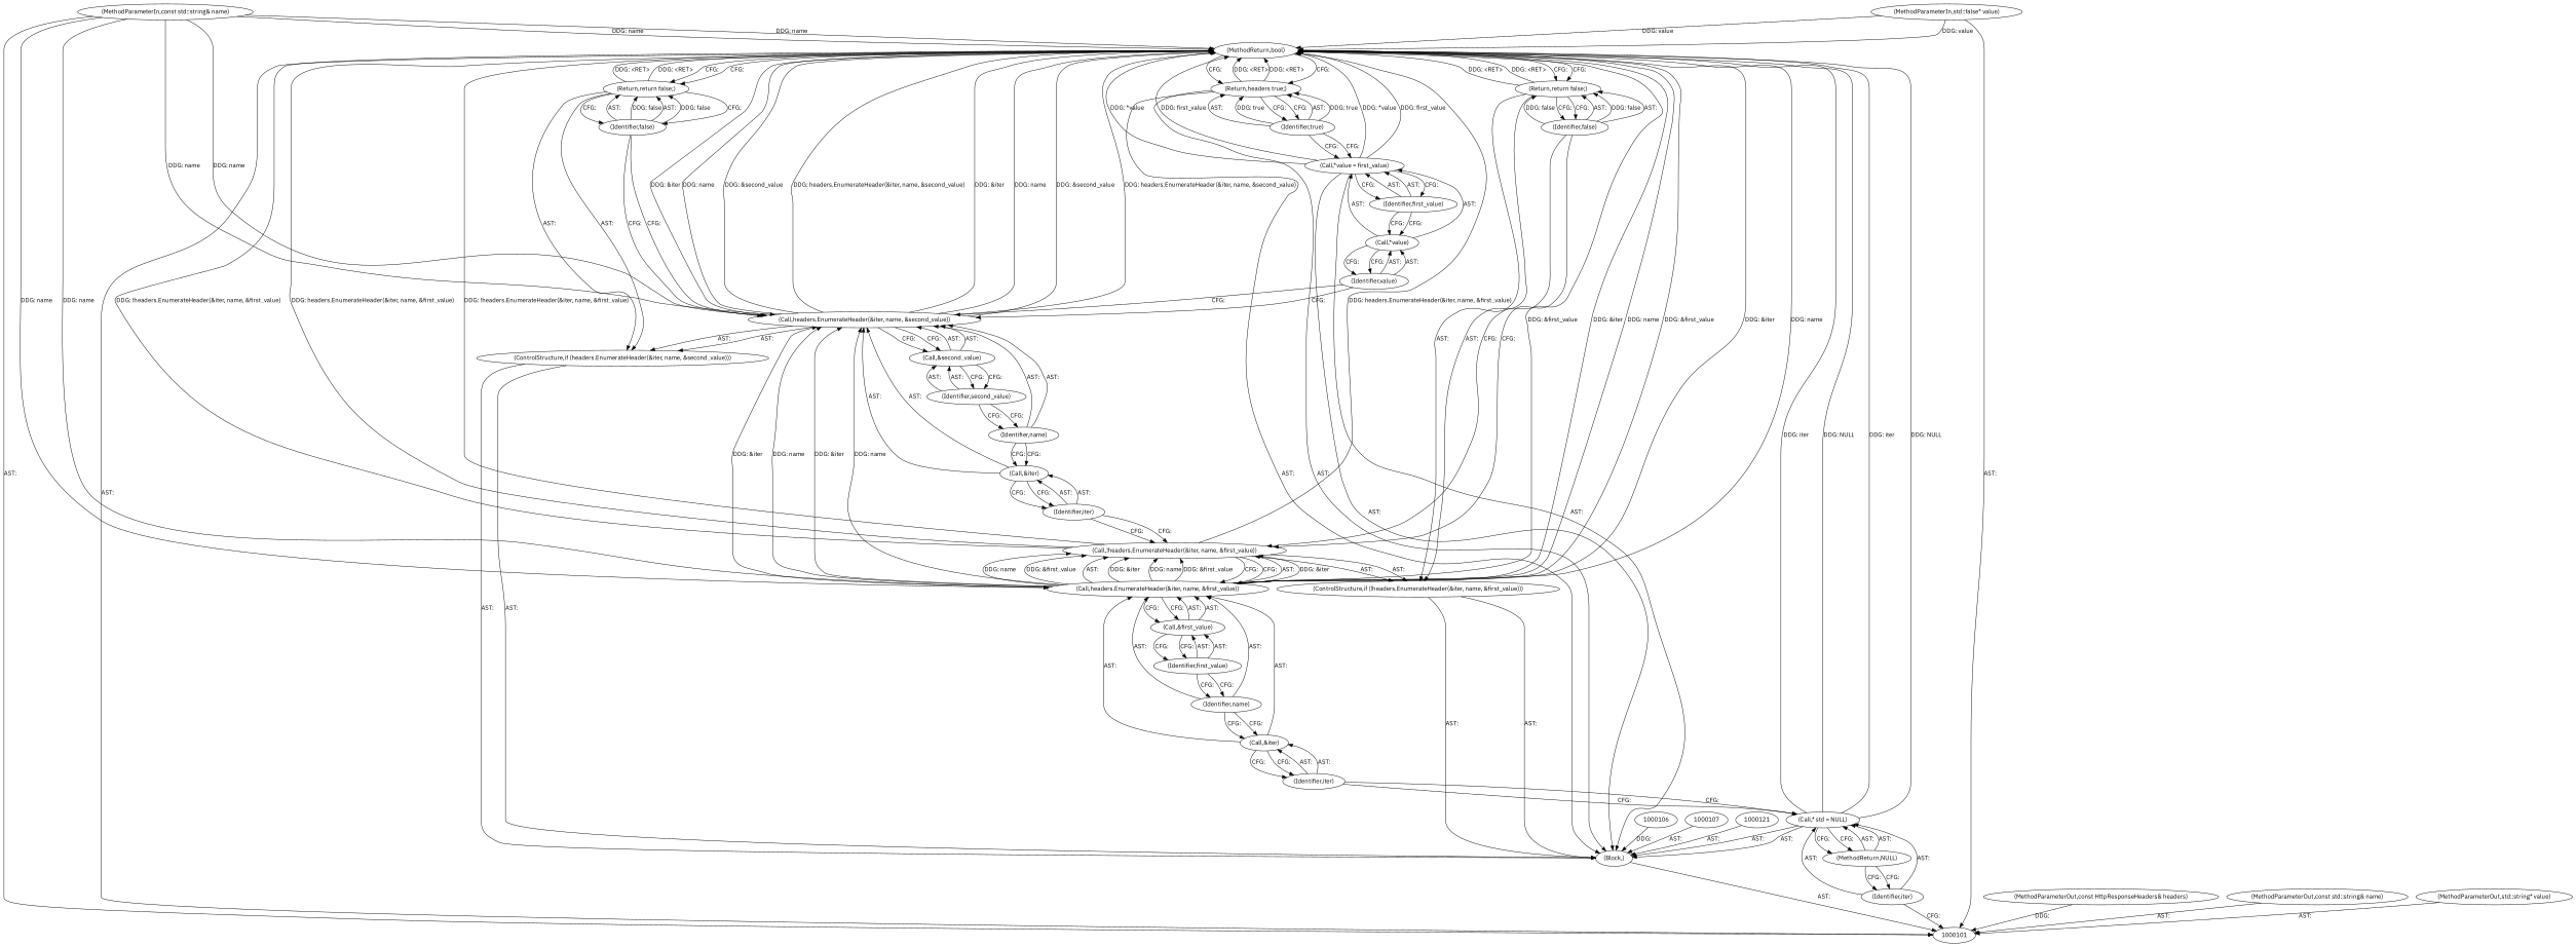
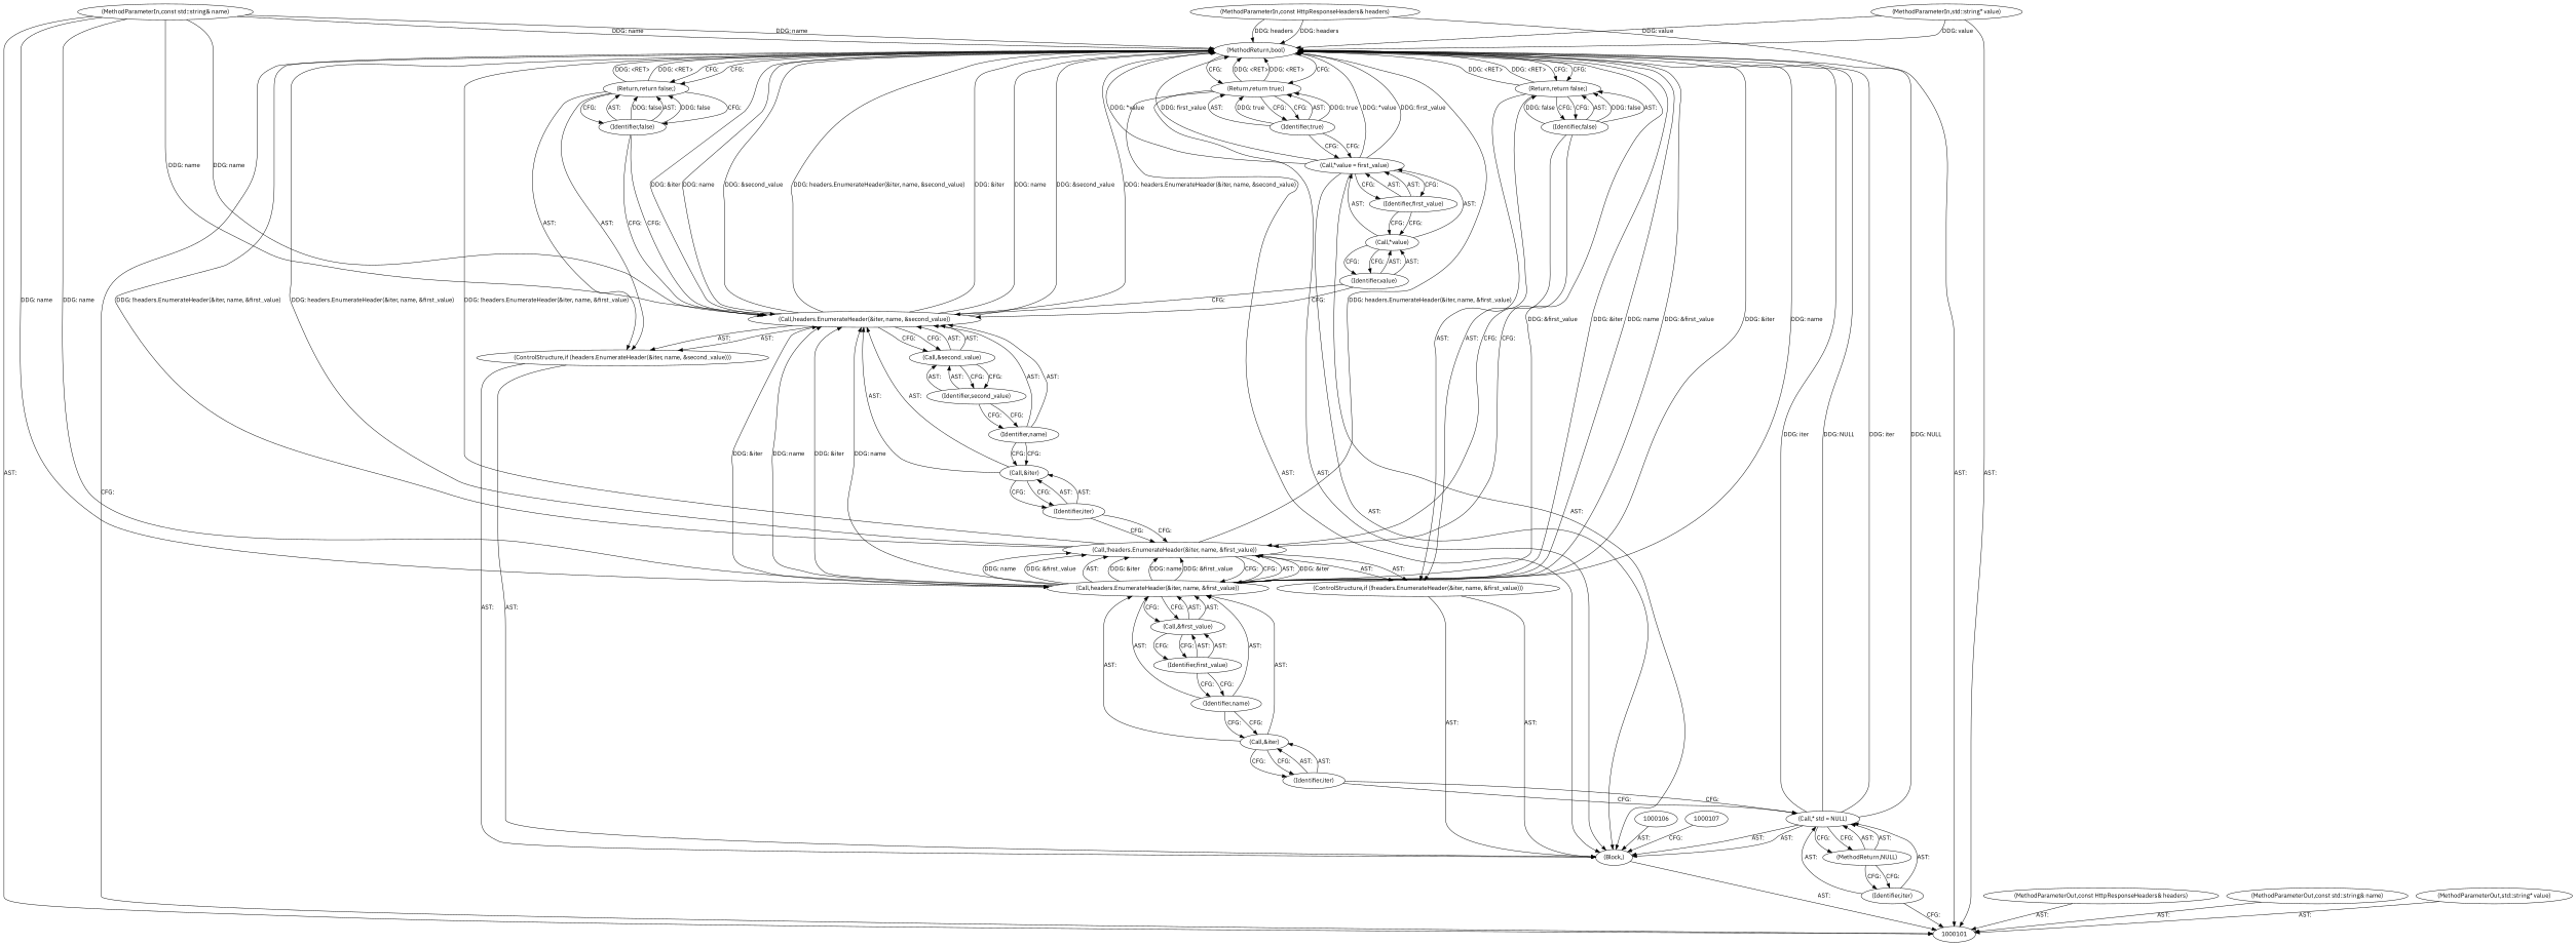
  digraph {
    fontname="IBM Plex Sans"
    node [fontname="IBM Plex Sans"]
    edge [fontname="IBM Plex Sans"]
    n1 [label="(ControlStructure,if (headers.EnumerateHeader(&iter, name, &second_value)))"]
    n2 [label="(Block,)"]
    1000101
    n4 [label="(Call,&iter)"]
    n5 [label="(Identifier,iter)"]
    n6 [label="(Call,headers.EnumerateHeader(&iter, name, &second_value))"]
    n7 [label="(Call,!headers.EnumerateHeader(&iter, name, &first_value))"]
    n8 [label="(Call,&second_value)"]
    n9 [label="(MethodReturn,bool)"]
    n10 [label="(Call,headers.EnumerateHeader(&iter, name, &first_value))"]
    n11 [label="(ControlStructure,if (!headers.EnumerateHeader(&iter, name, &first_value)))"]
    n12 [label="(Identifier,name)"]
    n13 [label="(Identifier,second_value)"]
    n14 [label="(Return,return false;)"]
-   n15 [label="(Return,headers true;)"]
+   n15 [label="(Return,return true;)"]
    n16 [label="(Return,return false;)"]
    n17 [label="(Identifier,false)"]
    n18 [label="(Identifier,first_value)"]
    n19 [label="(Call,*value = first_value)"]
    n20 [label="(Call,*value)"]
    n21 [label="(Identifier,value)"]
    n22 [label="(Identifier,true)"]
    n23 [label="(Identifier,false)"]
+   n24 [label="(MethodParameterIn,const HttpResponseHeaders& headers)"]
    n25 [label="(MethodParameterOut,const HttpResponseHeaders& headers)"]
    n26 [label="(MethodParameterIn,const std::string& name)"]
    n27 [label="(Call,&first_value)"]
    n28 [label="(MethodParameterOut,const std::string& name)"]
-   n29 [label="(MethodParameterIn,std::false* value)"]
+   n29 [label="(MethodParameterIn,std::string* value)"]
    n30 [label="(MethodParameterOut,std::string* value)"]
    n31 [label="(MethodReturn,NULL)"]
    n32 [label="(Call,* std = NULL)"]
    n33 [label="(Identifier,iter)"]
    n34 [label="(Call,&iter)"]
    n35 [label="(Identifier,iter)"]
    n36 [label="(Identifier,name)"]
    n37 [label="(Identifier,first_value)"]
    1000106
    1000107
-   1000121
    n1 -> n2 [label="AST: "]
    n1 -> n2 [label="AST: "]
    n2 -> 1000101 [label="AST: "]
    n4 -> n5 [label="CFG: "]
    n4 -> n5 [label="CFG: "]
    n4 -> n6 [label="AST: "]
    n4 -> n6 [label="AST: "]
    n5 -> n4 [label="AST: "]
    n5 -> n4 [label="AST: "]
    n5 -> n7 [label="CFG: "]
    n5 -> n7 [label="CFG: "]
    n6 -> n1 [label="AST: "]
    n6 -> n1 [label="AST: "]
    n6 -> n8 [label="CFG: "]
    n6 -> n8 [label="CFG: "]
    n6 -> n9 [label="DDG: name"]
    n6 -> n9 [label="DDG: &second_value"]
    n6 -> n9 [label="DDG: headers.EnumerateHeader(&iter, name, &second_value)"]
    n6 -> n9 [label="DDG: &iter"]
    n6 -> n9 [label="DDG: name"]
    n6 -> n9 [label="DDG: &second_value"]
    n6 -> n9 [label="DDG: headers.EnumerateHeader(&iter, name, &second_value)"]
    n6 -> n9 [label="DDG: &iter"]
    n7 -> n9 [label="DDG: !headers.EnumerateHeader(&iter, name, &first_value)"]
    n7 -> n9 [label="DDG: headers.EnumerateHeader(&iter, name, &first_value)"]
    n7 -> n9 [label="DDG: !headers.EnumerateHeader(&iter, name, &first_value)"]
    n7 -> n9 [label="DDG: headers.EnumerateHeader(&iter, name, &first_value)"]
    n7 -> n10 [label="CFG: "]
    n7 -> n10 [label="CFG: "]
    n7 -> n11 [label="AST: "]
    n7 -> n11 [label="AST: "]
    n8 -> n6 [label="AST: "]
    n8 -> n6 [label="AST: "]
    n8 -> n13 [label="CFG: "]
    n8 -> n13 [label="CFG: "]
-   n9 -> 1000101 [label="AST: "]
+   n9 -> 1000101 [label="CFG: "]
    n9 -> n14 [label="CFG: "]
    n9 -> n14 [label="CFG: "]
    n9 -> n15 [label="CFG: "]
    n9 -> n15 [label="CFG: "]
    n9 -> n16 [label="CFG: "]
    n9 -> n16 [label="CFG: "]
    n10 -> n6 [label="DDG: &iter"]
    n10 -> n6 [label="DDG: name"]
    n10 -> n6 [label="DDG: &iter"]
    n10 -> n6 [label="DDG: name"]
    n10 -> n7 [label="AST: "]
    n10 -> n7 [label="DDG: &iter"]
    n10 -> n7 [label="DDG: name"]
    n10 -> n7 [label="DDG: &first_value"]
    n10 -> n7 [label="AST: "]
    n10 -> n7 [label="DDG: &iter"]
    n10 -> n7 [label="DDG: name"]
    n10 -> n7 [label="DDG: &first_value"]
    n10 -> n9 [label="DDG: &first_value"]
    n10 -> n9 [label="DDG: &iter"]
    n10 -> n9 [label="DDG: name"]
    n10 -> n9 [label="DDG: &first_value"]
    n10 -> n9 [label="DDG: &iter"]
    n10 -> n9 [label="DDG: name"]
    n10 -> n27 [label="CFG: "]
    n10 -> n27 [label="CFG: "]
    n11 -> n2 [label="AST: "]
    n11 -> n2 [label="AST: "]
    n12 -> n4 [label="CFG: "]
    n12 -> n4 [label="CFG: "]
    n12 -> n6 [label="AST: "]
    n12 -> n6 [label="AST: "]
    n13 -> n8 [label="AST: "]
    n13 -> n8 [label="AST: "]
    n13 -> n12 [label="CFG: "]
    n13 -> n12 [label="CFG: "]
    n14 -> n1 [label="AST: "]
    n14 -> n1 [label="AST: "]
    n14 -> n9 [label="DDG: <RET>"]
    n14 -> n9 [label="DDG: <RET>"]
    n14 -> n17 [label="CFG: "]
    n14 -> n17 [label="CFG: "]
    n15 -> n2 [label="AST: "]
    n15 -> n2 [label="AST: "]
    n15 -> n9 [label="DDG: <RET>"]
    n15 -> n9 [label="DDG: <RET>"]
    n15 -> n22 [label="CFG: "]
    n15 -> n22 [label="CFG: "]
    n16 -> n9 [label="DDG: <RET>"]
    n16 -> n9 [label="DDG: <RET>"]
    n16 -> n11 [label="AST: "]
    n16 -> n11 [label="AST: "]
    n16 -> n23 [label="CFG: "]
    n16 -> n23 [label="CFG: "]
    n17 -> n6 [label="CFG: "]
    n17 -> n6 [label="CFG: "]
    n17 -> n14 [label="AST: "]
    n17 -> n14 [label="DDG: false"]
    n17 -> n14 [label="AST: "]
    n17 -> n14 [label="DDG: false"]
    n18 -> n19 [label="AST: "]
    n18 -> n19 [label="AST: "]
    n18 -> n20 [label="CFG: "]
    n18 -> n20 [label="CFG: "]
    n19 -> n2 [label="AST: "]
    n19 -> n2 [label="AST: "]
    n19 -> n9 [label="DDG: *value"]
    n19 -> n9 [label="DDG: first_value"]
    n19 -> n9 [label="DDG: *value"]
    n19 -> n9 [label="DDG: first_value"]
    n19 -> n18 [label="CFG: "]
    n19 -> n18 [label="CFG: "]
    n20 -> n19 [label="AST: "]
    n20 -> n19 [label="AST: "]
    n20 -> n21 [label="CFG: "]
    n20 -> n21 [label="CFG: "]
    n21 -> n6 [label="CFG: "]
    n21 -> n6 [label="CFG: "]
    n21 -> n20 [label="AST: "]
    n21 -> n20 [label="AST: "]
    n22 -> n15 [label="AST: "]
    n22 -> n15 [label="DDG: true"]
    n22 -> n15 [label="AST: "]
    n22 -> n15 [label="DDG: true"]
    n22 -> n19 [label="CFG: "]
    n22 -> n19 [label="CFG: "]
    n23 -> n7 [label="CFG: "]
    n23 -> n7 [label="CFG: "]
    n23 -> n16 [label="AST: "]
    n23 -> n16 [label="DDG: false"]
    n23 -> n16 [label="AST: "]
    n23 -> n16 [label="DDG: false"]
-   n25 -> 1000101 [label="DDG: "]
+   n24 -> 1000101 [label="AST: "]
+   n24 -> n9 [label="DDG: headers"]
+   n24 -> n9 [label="DDG: headers"]
+   n25 -> 1000101 [label="AST: "]
    n26 -> 1000101 [label="AST: "]
    n26 -> n6 [label="DDG: name"]
    n26 -> n6 [label="DDG: name"]
    n26 -> n9 [label="DDG: name"]
    n26 -> n9 [label="DDG: name"]
    n26 -> n10 [label="DDG: name"]
    n26 -> n10 [label="DDG: name"]
    n27 -> n10 [label="AST: "]
    n27 -> n10 [label="AST: "]
    n27 -> n37 [label="CFG: "]
    n27 -> n37 [label="CFG: "]
    n28 -> 1000101 [label="AST: "]
    n29 -> 1000101 [label="AST: "]
    n29 -> n9 [label="DDG: value"]
    n29 -> n9 [label="DDG: value"]
    n30 -> 1000101 [label="AST: "]
    n31 -> n32 [label="AST: "]
    n31 -> n32 [label="AST: "]
    n31 -> n33 [label="CFG: "]
    n31 -> n33 [label="CFG: "]
    n32 -> n2 [label="AST: "]
    n32 -> n2 [label="AST: "]
    n32 -> n9 [label="DDG: iter"]
    n32 -> n9 [label="DDG: NULL"]
    n32 -> n9 [label="DDG: iter"]
    n32 -> n9 [label="DDG: NULL"]
    n32 -> n31 [label="CFG: "]
    n32 -> n31 [label="CFG: "]
    n33 -> 1000101 [label="CFG: "]
    n33 -> n32 [label="AST: "]
    n33 -> n32 [label="AST: "]
    n34 -> n10 [label="AST: "]
    n34 -> n10 [label="AST: "]
    n34 -> n35 [label="CFG: "]
    n34 -> n35 [label="CFG: "]
    n35 -> n32 [label="CFG: "]
    n35 -> n32 [label="CFG: "]
    n35 -> n34 [label="AST: "]
    n35 -> n34 [label="AST: "]
    n36 -> n10 [label="AST: "]
    n36 -> n10 [label="AST: "]
    n36 -> n34 [label="CFG: "]
    n36 -> n34 [label="CFG: "]
    n37 -> n27 [label="AST: "]
    n37 -> n27 [label="AST: "]
    n37 -> n36 [label="CFG: "]
    n37 -> n36 [label="CFG: "]
-   1000106 -> n2 [label="DDG: "]
-   1000107 -> n2 [label="AST: "]
-   1000121 -> n2 [label="AST: "]
+   1000106 -> n2 [label="AST: "]
+   1000107 -> n2 [label="CFG: "]
  }
